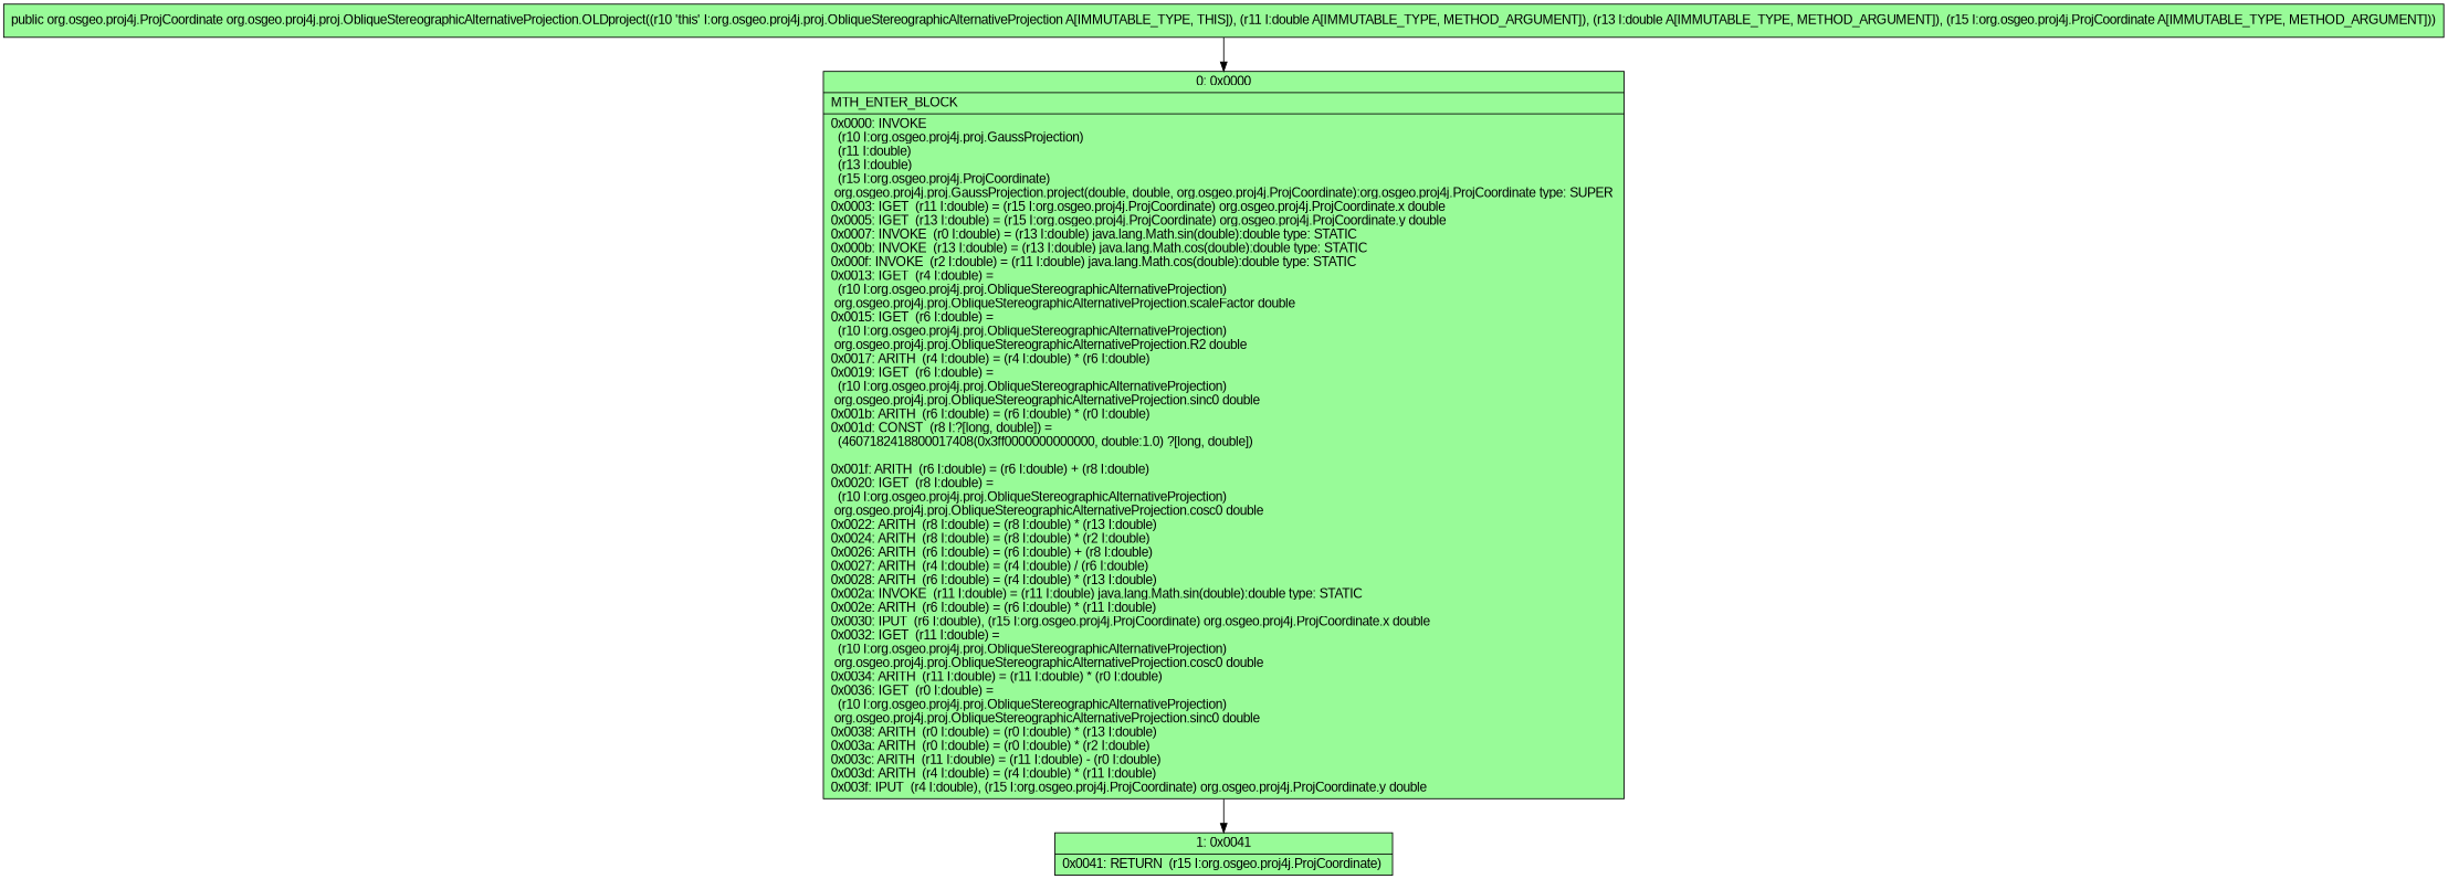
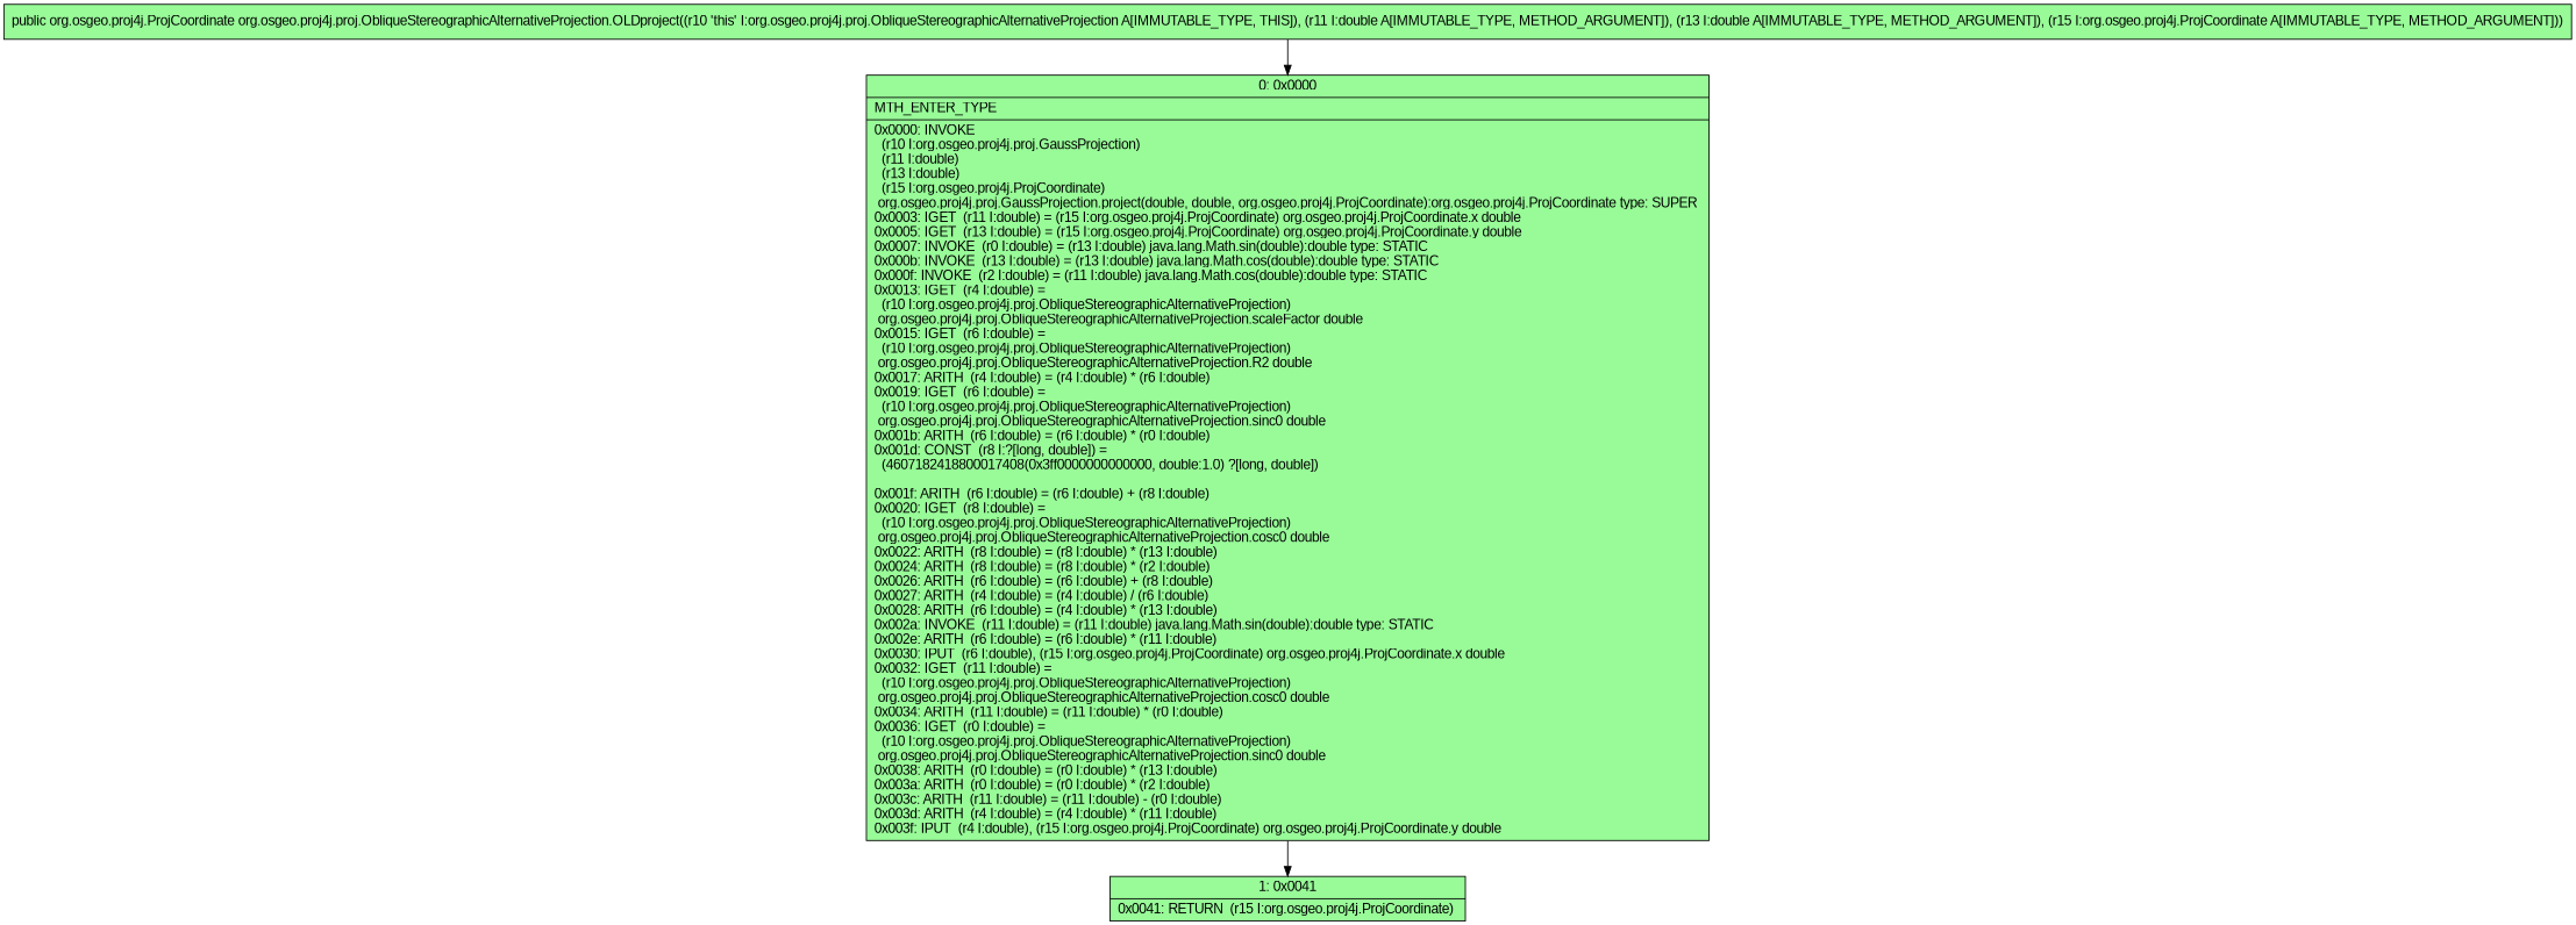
  digraph {
    fontname="Liberation Sans"
    node [shape=record style=filled fillcolor=palegreen fontname="Liberation Sans"]
    edge [fontname="Liberation Sans"]
-   n1 [label="{0\:\ 0x0000|MTH_ENTER_BLOCK\l|0x0000: INVOKE  \l  (r10 I:org.osgeo.proj4j.proj.GaussProjection)\l  (r11 I:double)\l  (r13 I:double)\l  (r15 I:org.osgeo.proj4j.ProjCoordinate)\l org.osgeo.proj4j.proj.GaussProjection.project(double, double, org.osgeo.proj4j.ProjCoordinate):org.osgeo.proj4j.ProjCoordinate type: SUPER \l0x0003: IGET  (r11 I:double) = (r15 I:org.osgeo.proj4j.ProjCoordinate) org.osgeo.proj4j.ProjCoordinate.x double \l0x0005: IGET  (r13 I:double) = (r15 I:org.osgeo.proj4j.ProjCoordinate) org.osgeo.proj4j.ProjCoordinate.y double \l0x0007: INVOKE  (r0 I:double) = (r13 I:double) java.lang.Math.sin(double):double type: STATIC \l0x000b: INVOKE  (r13 I:double) = (r13 I:double) java.lang.Math.cos(double):double type: STATIC \l0x000f: INVOKE  (r2 I:double) = (r11 I:double) java.lang.Math.cos(double):double type: STATIC \l0x0013: IGET  (r4 I:double) = \l  (r10 I:org.osgeo.proj4j.proj.ObliqueStereographicAlternativeProjection)\l org.osgeo.proj4j.proj.ObliqueStereographicAlternativeProjection.scaleFactor double \l0x0015: IGET  (r6 I:double) = \l  (r10 I:org.osgeo.proj4j.proj.ObliqueStereographicAlternativeProjection)\l org.osgeo.proj4j.proj.ObliqueStereographicAlternativeProjection.R2 double \l0x0017: ARITH  (r4 I:double) = (r4 I:double) * (r6 I:double) \l0x0019: IGET  (r6 I:double) = \l  (r10 I:org.osgeo.proj4j.proj.ObliqueStereographicAlternativeProjection)\l org.osgeo.proj4j.proj.ObliqueStereographicAlternativeProjection.sinc0 double \l0x001b: ARITH  (r6 I:double) = (r6 I:double) * (r0 I:double) \l0x001d: CONST  (r8 I:?[long, double]) = \l  (4607182418800017408(0x3ff0000000000000, double:1.0) ?[long, double])\l \l0x001f: ARITH  (r6 I:double) = (r6 I:double) + (r8 I:double) \l0x0020: IGET  (r8 I:double) = \l  (r10 I:org.osgeo.proj4j.proj.ObliqueStereographicAlternativeProjection)\l org.osgeo.proj4j.proj.ObliqueStereographicAlternativeProjection.cosc0 double \l0x0022: ARITH  (r8 I:double) = (r8 I:double) * (r13 I:double) \l0x0024: ARITH  (r8 I:double) = (r8 I:double) * (r2 I:double) \l0x0026: ARITH  (r6 I:double) = (r6 I:double) + (r8 I:double) \l0x0027: ARITH  (r4 I:double) = (r4 I:double) \/ (r6 I:double) \l0x0028: ARITH  (r6 I:double) = (r4 I:double) * (r13 I:double) \l0x002a: INVOKE  (r11 I:double) = (r11 I:double) java.lang.Math.sin(double):double type: STATIC \l0x002e: ARITH  (r6 I:double) = (r6 I:double) * (r11 I:double) \l0x0030: IPUT  (r6 I:double), (r15 I:org.osgeo.proj4j.ProjCoordinate) org.osgeo.proj4j.ProjCoordinate.x double \l0x0032: IGET  (r11 I:double) = \l  (r10 I:org.osgeo.proj4j.proj.ObliqueStereographicAlternativeProjection)\l org.osgeo.proj4j.proj.ObliqueStereographicAlternativeProjection.cosc0 double \l0x0034: ARITH  (r11 I:double) = (r11 I:double) * (r0 I:double) \l0x0036: IGET  (r0 I:double) = \l  (r10 I:org.osgeo.proj4j.proj.ObliqueStereographicAlternativeProjection)\l org.osgeo.proj4j.proj.ObliqueStereographicAlternativeProjection.sinc0 double \l0x0038: ARITH  (r0 I:double) = (r0 I:double) * (r13 I:double) \l0x003a: ARITH  (r0 I:double) = (r0 I:double) * (r2 I:double) \l0x003c: ARITH  (r11 I:double) = (r11 I:double) \- (r0 I:double) \l0x003d: ARITH  (r4 I:double) = (r4 I:double) * (r11 I:double) \l0x003f: IPUT  (r4 I:double), (r15 I:org.osgeo.proj4j.ProjCoordinate) org.osgeo.proj4j.ProjCoordinate.y double \l}"]
+   n1 [label="{0\:\ 0x0000|MTH_ENTER_TYPE\l|0x0000: INVOKE  \l  (r10 I:org.osgeo.proj4j.proj.GaussProjection)\l  (r11 I:double)\l  (r13 I:double)\l  (r15 I:org.osgeo.proj4j.ProjCoordinate)\l org.osgeo.proj4j.proj.GaussProjection.project(double, double, org.osgeo.proj4j.ProjCoordinate):org.osgeo.proj4j.ProjCoordinate type: SUPER \l0x0003: IGET  (r11 I:double) = (r15 I:org.osgeo.proj4j.ProjCoordinate) org.osgeo.proj4j.ProjCoordinate.x double \l0x0005: IGET  (r13 I:double) = (r15 I:org.osgeo.proj4j.ProjCoordinate) org.osgeo.proj4j.ProjCoordinate.y double \l0x0007: INVOKE  (r0 I:double) = (r13 I:double) java.lang.Math.sin(double):double type: STATIC \l0x000b: INVOKE  (r13 I:double) = (r13 I:double) java.lang.Math.cos(double):double type: STATIC \l0x000f: INVOKE  (r2 I:double) = (r11 I:double) java.lang.Math.cos(double):double type: STATIC \l0x0013: IGET  (r4 I:double) = \l  (r10 I:org.osgeo.proj4j.proj.ObliqueStereographicAlternativeProjection)\l org.osgeo.proj4j.proj.ObliqueStereographicAlternativeProjection.scaleFactor double \l0x0015: IGET  (r6 I:double) = \l  (r10 I:org.osgeo.proj4j.proj.ObliqueStereographicAlternativeProjection)\l org.osgeo.proj4j.proj.ObliqueStereographicAlternativeProjection.R2 double \l0x0017: ARITH  (r4 I:double) = (r4 I:double) * (r6 I:double) \l0x0019: IGET  (r6 I:double) = \l  (r10 I:org.osgeo.proj4j.proj.ObliqueStereographicAlternativeProjection)\l org.osgeo.proj4j.proj.ObliqueStereographicAlternativeProjection.sinc0 double \l0x001b: ARITH  (r6 I:double) = (r6 I:double) * (r0 I:double) \l0x001d: CONST  (r8 I:?[long, double]) = \l  (4607182418800017408(0x3ff0000000000000, double:1.0) ?[long, double])\l \l0x001f: ARITH  (r6 I:double) = (r6 I:double) + (r8 I:double) \l0x0020: IGET  (r8 I:double) = \l  (r10 I:org.osgeo.proj4j.proj.ObliqueStereographicAlternativeProjection)\l org.osgeo.proj4j.proj.ObliqueStereographicAlternativeProjection.cosc0 double \l0x0022: ARITH  (r8 I:double) = (r8 I:double) * (r13 I:double) \l0x0024: ARITH  (r8 I:double) = (r8 I:double) * (r2 I:double) \l0x0026: ARITH  (r6 I:double) = (r6 I:double) + (r8 I:double) \l0x0027: ARITH  (r4 I:double) = (r4 I:double) \/ (r6 I:double) \l0x0028: ARITH  (r6 I:double) = (r4 I:double) * (r13 I:double) \l0x002a: INVOKE  (r11 I:double) = (r11 I:double) java.lang.Math.sin(double):double type: STATIC \l0x002e: ARITH  (r6 I:double) = (r6 I:double) * (r11 I:double) \l0x0030: IPUT  (r6 I:double), (r15 I:org.osgeo.proj4j.ProjCoordinate) org.osgeo.proj4j.ProjCoordinate.x double \l0x0032: IGET  (r11 I:double) = \l  (r10 I:org.osgeo.proj4j.proj.ObliqueStereographicAlternativeProjection)\l org.osgeo.proj4j.proj.ObliqueStereographicAlternativeProjection.cosc0 double \l0x0034: ARITH  (r11 I:double) = (r11 I:double) * (r0 I:double) \l0x0036: IGET  (r0 I:double) = \l  (r10 I:org.osgeo.proj4j.proj.ObliqueStereographicAlternativeProjection)\l org.osgeo.proj4j.proj.ObliqueStereographicAlternativeProjection.sinc0 double \l0x0038: ARITH  (r0 I:double) = (r0 I:double) * (r13 I:double) \l0x003a: ARITH  (r0 I:double) = (r0 I:double) * (r2 I:double) \l0x003c: ARITH  (r11 I:double) = (r11 I:double) \- (r0 I:double) \l0x003d: ARITH  (r4 I:double) = (r4 I:double) * (r11 I:double) \l0x003f: IPUT  (r4 I:double), (r15 I:org.osgeo.proj4j.ProjCoordinate) org.osgeo.proj4j.ProjCoordinate.y double \l}"]
    n2 [label="{1\:\ 0x0041|0x0041: RETURN  (r15 I:org.osgeo.proj4j.ProjCoordinate) \l}"]
    n3 [label="{public org.osgeo.proj4j.ProjCoordinate org.osgeo.proj4j.proj.ObliqueStereographicAlternativeProjection.OLDproject((r10 'this' I:org.osgeo.proj4j.proj.ObliqueStereographicAlternativeProjection A[IMMUTABLE_TYPE, THIS]), (r11 I:double A[IMMUTABLE_TYPE, METHOD_ARGUMENT]), (r13 I:double A[IMMUTABLE_TYPE, METHOD_ARGUMENT]), (r15 I:org.osgeo.proj4j.ProjCoordinate A[IMMUTABLE_TYPE, METHOD_ARGUMENT])) }"]
    n1 -> n2
    n3 -> n1
  }
